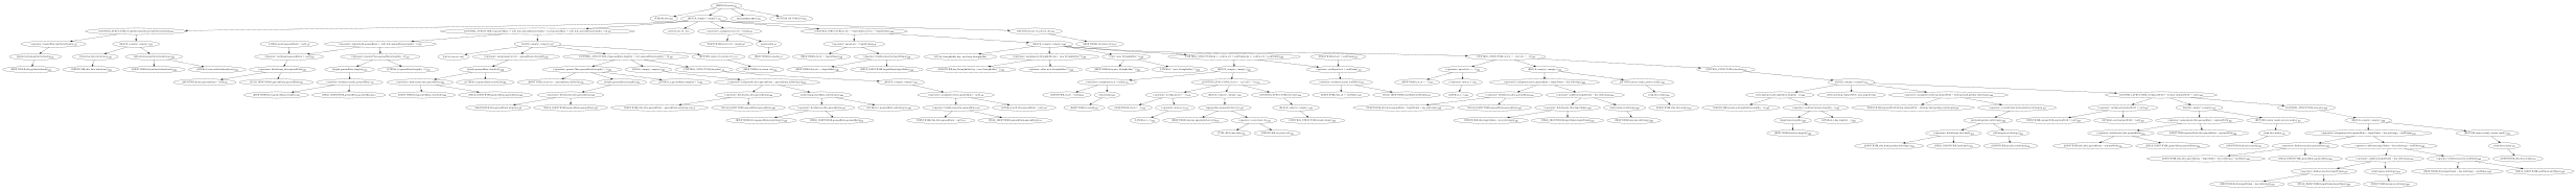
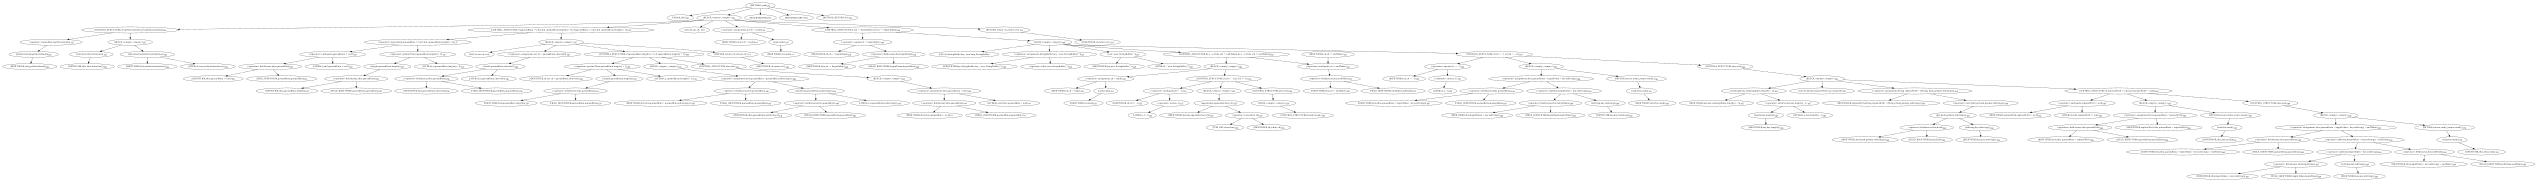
  digraph {
    fontname="PT Serif"
    node [fontname="PT Serif"]
    edge [fontname="PT Serif"]
    n1 [label=<(METHOD,read)<SUB>131</SUB>>]
    n2 [label=<(PARAM,this)<SUB>131</SUB>>]
    n3 [label=<(BLOCK,&lt;empty&gt;,&lt;empty&gt;)<SUB>131</SUB>>]
+   n4 [label=<(MODIFIER,PUBLIC)>]
    n5 [label=<(MODIFIER,VIRTUAL)>]
    n6 [label=<(METHOD_RETURN,int)<SUB>131</SUB>>]
    n7 [label=<(CONTROL_STRUCTURE,if (!getInitialized()),if (!getInitialized()))<SUB>132</SUB>>]
    n8 [label=<(CONTROL_STRUCTURE,if (queuedData != null &amp;&amp; queuedData.length() &gt; 0),if (queuedData != null &amp;&amp; queuedData.length() &gt; 0))<SUB>137</SUB>>]
    n9 [label=<(LOCAL,int ch: int)>]
    n10 [label=<(&lt;operator&gt;.assignment,int ch = read())<SUB>147</SUB>>]
    n11 [label=<(CONTROL_STRUCTURE,if (ch == beginToken),if (ch == beginToken))<SUB>148</SUB>>]
    n12 [label=<(RETURN,return ch;,return ch;)<SUB>174</SUB>>]
    n13 [label=<(&lt;operator&gt;.logicalNot,!getInitialized())<SUB>132</SUB>>]
    n14 [label=<(BLOCK,&lt;empty&gt;,&lt;empty&gt;)<SUB>132</SUB>>]
    n15 [label=<(&lt;operator&gt;.logicalAnd,queuedData != null &amp;&amp; queuedData.length() &gt; 0)<SUB>137</SUB>>]
    n16 [label=<(BLOCK,&lt;empty&gt;,&lt;empty&gt;)<SUB>137</SUB>>]
    n17 [label=<(IDENTIFIER,ch,int ch = read())<SUB>147</SUB>>]
    n18 [label=<(read,read())<SUB>147</SUB>>]
    n19 [label=<(&lt;operator&gt;.equals,ch == beginToken)<SUB>148</SUB>>]
    n20 [label=<(BLOCK,&lt;empty&gt;,&lt;empty&gt;)<SUB>148</SUB>>]
    n21 [label=<(IDENTIFIER,ch,return ch;)<SUB>174</SUB>>]
    n22 [label=<(getInitialized,getInitialized())<SUB>132</SUB>>]
    n23 [label=<(initialize,this.initialize())<SUB>133</SUB>>]
    n24 [label=<(setInitialized,setInitialized(true))<SUB>134</SUB>>]
    n25 [label=<(IDENTIFIER,this,getInitialized())<SUB>132</SUB>>]
    n26 [label=<(IDENTIFIER,this,this.initialize())<SUB>133</SUB>>]
    n27 [label=<(IDENTIFIER,this,setInitialized(true))<SUB>134</SUB>>]
    n28 [label=<(LITERAL,true,setInitialized(true))<SUB>134</SUB>>]
    n29 [label=<(&lt;operator&gt;.notEquals,queuedData != null)<SUB>137</SUB>>]
    n30 [label=<(&lt;operator&gt;.greaterThan,queuedData.length() &gt; 0)<SUB>137</SUB>>]
    n31 [label=<(LOCAL,int ch: int)>]
    n32 [label=<(&lt;operator&gt;.assignment,int ch = queuedData.charAt(0))<SUB>138</SUB>>]
    n33 [label=<(CONTROL_STRUCTURE,if (queuedData.length() &gt; 1),if (queuedData.length() &gt; 1))<SUB>139</SUB>>]
    n34 [label=<(RETURN,return ch;,return ch;)<SUB>144</SUB>>]
    n35 [label=<(&lt;operator&gt;.fieldAccess,this.queuedData)<SUB>137</SUB>>]
    n36 [label=<(LITERAL,null,queuedData != null)<SUB>137</SUB>>]
    n37 [label=<(length,queuedData.length())<SUB>137</SUB>>]
    n38 [label=<(LITERAL,0,queuedData.length() &gt; 0)<SUB>137</SUB>>]
    n39 [label=<(IDENTIFIER,this,queuedData != null)<SUB>937</SUB>>]
    n40 [label=<(FIELD_IDENTIFIER,queuedData,queuedData)<SUB>137</SUB>>]
    n41 [label=<(&lt;operator&gt;.fieldAccess,this.queuedData)<SUB>137</SUB>>]
    n42 [label=<(IDENTIFIER,this,queuedData.length())<SUB>137</SUB>>]
    n43 [label=<(FIELD_IDENTIFIER,queuedData,queuedData)<SUB>137</SUB>>]
    n44 [label=<(charAt,queuedData.charAt(0))<SUB>138</SUB>>]
    n45 [label=<(&lt;operator&gt;.greaterThan,queuedData.length() &gt; 1)<SUB>139</SUB>>]
    n46 [label=<(BLOCK,&lt;empty&gt;,&lt;empty&gt;)<SUB>139</SUB>>]
    n47 [label=<(CONTROL_STRUCTURE,else,else)<SUB>141</SUB>>]
    n48 [label=<(IDENTIFIER,ch,return ch;)<SUB>144</SUB>>]
    n49 [label=<(IDENTIFIER,ch,int ch = queuedData.charAt(0))<SUB>138</SUB>>]
    n50 [label=<(&lt;operator&gt;.fieldAccess,this.queuedData)<SUB>138</SUB>>]
    n51 [label=<(LITERAL,0,queuedData.charAt(0))<SUB>138</SUB>>]
    n52 [label=<(IDENTIFIER,this,queuedData.charAt(0))<SUB>138</SUB>>]
    n53 [label=<(FIELD_IDENTIFIER,queuedData,queuedData)<SUB>138</SUB>>]
    n54 [label=<(length,queuedData.length())<SUB>139</SUB>>]
    n55 [label=<(LITERAL,1,queuedData.length() &gt; 1)<SUB>139</SUB>>]
    n56 [label=<(&lt;operator&gt;.assignment,this.queuedData = queuedData.substring(1))<SUB>140</SUB>>]
    n57 [label=<(BLOCK,&lt;empty&gt;,&lt;empty&gt;)<SUB>141</SUB>>]
    n58 [label=<(&lt;operator&gt;.fieldAccess,this.queuedData)<SUB>139</SUB>>]
    n59 [label=<(IDENTIFIER,this,queuedData.length())<SUB>139</SUB>>]
    n60 [label=<(FIELD_IDENTIFIER,queuedData,queuedData)<SUB>139</SUB>>]
    n61 [label=<(&lt;operator&gt;.fieldAccess,this.queuedData)<SUB>140</SUB>>]
    n62 [label=<(substring,queuedData.substring(1))<SUB>140</SUB>>]
    n63 [label=<(IDENTIFIER,this,this.queuedData = queuedData.substring(1))<SUB>143</SUB>>]
    n64 [label=<(FIELD_IDENTIFIER,queuedData,queuedData)<SUB>140</SUB>>]
    n65 [label=<(&lt;operator&gt;.fieldAccess,this.queuedData)<SUB>140</SUB>>]
    n66 [label=<(LITERAL,1,queuedData.substring(1))<SUB>140</SUB>>]
    n67 [label=<(IDENTIFIER,this,queuedData.substring(1))<SUB>140</SUB>>]
    n68 [label=<(FIELD_IDENTIFIER,queuedData,queuedData)<SUB>140</SUB>>]
    n69 [label=<(&lt;operator&gt;.assignment,this.queuedData = null)<SUB>142</SUB>>]
    n70 [label=<(&lt;operator&gt;.fieldAccess,this.queuedData)<SUB>142</SUB>>]
    n71 [label=<(LITERAL,null,this.queuedData = null)<SUB>142</SUB>>]
    n72 [label=<(IDENTIFIER,this,this.queuedData = null)<SUB>142</SUB>>]
    n73 [label=<(FIELD_IDENTIFIER,queuedData,queuedData)<SUB>142</SUB>>]
    n74 [label=<(IDENTIFIER,in,read())<SUB>147</SUB>>]
    n75 [label=<(IDENTIFIER,ch,ch == beginToken)<SUB>148</SUB>>]
    n76 [label=<(&lt;operator&gt;.fieldAccess,this.beginToken)<SUB>148</SUB>>]
    n77 [label=<(LOCAL,StringBuffer key: java.lang.StringBuffer)>]
    n78 [label=<(&lt;operator&gt;.assignment,StringBuffer key = new StringBuffer(&quot;&quot;))<SUB>149</SUB>>]
    n79 [label=<(&lt;init&gt;,new StringBuffer(&quot;&quot;))<SUB>149</SUB>>]
    n80 [label=<(CONTROL_STRUCTURE,do {...} while (ch != endToken),do {...} while (ch != endToken))<SUB>150</SUB>>]
    n81 [label=<(CONTROL_STRUCTURE,if (ch == -1),if (ch == -1))<SUB>159</SUB>>]
    n82 [label=<(IDENTIFIER,this,ch == beginToken)<SUB>148</SUB>>]
    n83 [label=<(FIELD_IDENTIFIER,beginToken,beginToken)<SUB>148</SUB>>]
    n84 [label=<(IDENTIFIER,key,StringBuffer key = new StringBuffer(&quot;&quot;))<SUB>149</SUB>>]
    n85 [label=<(&lt;operator&gt;.alloc,new StringBuffer(&quot;&quot;))<SUB>149</SUB>>]
    n86 [label=<(IDENTIFIER,key,new StringBuffer(&quot;&quot;))<SUB>149</SUB>>]
    n87 [label=<(LITERAL,&quot;&quot;,new StringBuffer(&quot;&quot;))<SUB>149</SUB>>]
    n88 [label=<(BLOCK,&lt;empty&gt;,&lt;empty&gt;)<SUB>150</SUB>>]
    n89 [label=<(&lt;operator&gt;.notEquals,ch != endToken)<SUB>157</SUB>>]
    n90 [label=<(&lt;operator&gt;.equals,ch == -1)<SUB>159</SUB>>]
    n91 [label=<(BLOCK,&lt;empty&gt;,&lt;empty&gt;)<SUB>159</SUB>>]
    n92 [label=<(CONTROL_STRUCTURE,else,else)<SUB>162</SUB>>]
    n93 [label=<(&lt;operator&gt;.assignment,ch = read())<SUB>151</SUB>>]
    n94 [label=<(CONTROL_STRUCTURE,if (ch != -1),if (ch != -1))<SUB>152</SUB>>]
    n95 [label=<(&lt;operator&gt;.fieldAccess,this.endToken)<SUB>157</SUB>>]
    n96 [label=<(IDENTIFIER,ch,ch = read())<SUB>151</SUB>>]
    n97 [label=<(read,read())<SUB>151</SUB>>]
    n98 [label=<(&lt;operator&gt;.notEquals,ch != -1)<SUB>152</SUB>>]
    n99 [label=<(BLOCK,&lt;empty&gt;,&lt;empty&gt;)<SUB>152</SUB>>]
    n100 [label=<(CONTROL_STRUCTURE,else,else)<SUB>154</SUB>>]
    n101 [label=<(IDENTIFIER,in,read())<SUB>151</SUB>>]
    n102 [label=<(IDENTIFIER,ch,ch != -1)<SUB>152</SUB>>]
    n103 [label=<(&lt;operator&gt;.minus,-1)<SUB>152</SUB>>]
    n104 [label=<(append,key.append((char) ch))<SUB>153</SUB>>]
    n105 [label=<(BLOCK,&lt;empty&gt;,&lt;empty&gt;)<SUB>154</SUB>>]
    n106 [label=<(LITERAL,1,-1)<SUB>152</SUB>>]
    n107 [label=<(IDENTIFIER,key,key.append((char) ch))<SUB>153</SUB>>]
    n108 [label=<(&lt;operator&gt;.cast,(char) ch)<SUB>153</SUB>>]
    n109 [label=<(TYPE_REF,char,char)<SUB>153</SUB>>]
    n110 [label=<(IDENTIFIER,ch,(char) ch)<SUB>153</SUB>>]
    n111 [label=<(CONTROL_STRUCTURE,break;,break;)<SUB>155</SUB>>]
    n112 [label=<(IDENTIFIER,ch,ch != endToken)<SUB>157</SUB>>]
    n113 [label=<(IDENTIFIER,this,ch != endToken)<SUB>157</SUB>>]
    n114 [label=<(FIELD_IDENTIFIER,endToken,endToken)<SUB>157</SUB>>]
    n115 [label=<(IDENTIFIER,ch,ch == -1)<SUB>159</SUB>>]
    n116 [label=<(&lt;operator&gt;.minus,-1)<SUB>159</SUB>>]
    n117 [label=<(&lt;operator&gt;.assignment,this.queuedData = beginToken + key.toString())<SUB>160</SUB>>]
    n118 [label=<(RETURN,return read();,return read();)<SUB>161</SUB>>]
    n119 [label=<(BLOCK,&lt;empty&gt;,&lt;empty&gt;)<SUB>162</SUB>>]
    n120 [label=<(LITERAL,1,-1)<SUB>159</SUB>>]
    n121 [label=<(&lt;operator&gt;.fieldAccess,this.queuedData)<SUB>160</SUB>>]
    n122 [label=<(&lt;operator&gt;.addition,beginToken + key.toString())<SUB>160</SUB>>]
    n123 [label=<(read,this.read())<SUB>161</SUB>>]
    n124 [label=<(IDENTIFIER,this,this.queuedData = beginToken + key.toString())<SUB>160</SUB>>]
    n125 [label=<(FIELD_IDENTIFIER,queuedData,queuedData)<SUB>160</SUB>>]
    n126 [label=<(&lt;operator&gt;.fieldAccess,this.beginToken)<SUB>160</SUB>>]
    n127 [label=<(toString,key.toString())<SUB>160</SUB>>]
    n128 [label=<(IDENTIFIER,this,beginToken + key.toString())<SUB>160</SUB>>]
    n129 [label=<(FIELD_IDENTIFIER,beginToken,beginToken)<SUB>160</SUB>>]
    n130 [label=<(IDENTIFIER,key,key.toString())<SUB>160</SUB>>]
    n131 [label=<(IDENTIFIER,this,this.read())<SUB>161</SUB>>]
    n132 [label=<(setLength,key.setLength(key.length() - 1))<SUB>163</SUB>>]
    n133 [label=<(LOCAL,String replaceWith: java.lang.String)>]
    n134 [label=<(&lt;operator&gt;.assignment,String replaceWith = (String) hash.get(key.toString()))<SUB>164</SUB>>]
    n135 [label=<(CONTROL_STRUCTURE,if (replaceWith != null),if (replaceWith != null))<SUB>165</SUB>>]
    n136 [label=<(IDENTIFIER,key,key.setLength(key.length() - 1))<SUB>163</SUB>>]
    n137 [label=<(&lt;operator&gt;.subtraction,key.length() - 1)<SUB>163</SUB>>]
    n138 [label=<(IDENTIFIER,replaceWith,String replaceWith = (String) hash.get(key.toString()))<SUB>164</SUB>>]
    n139 [label=<(&lt;operator&gt;.cast,(String) hash.get(key.toString()))<SUB>164</SUB>>]
    n140 [label=<(&lt;operator&gt;.notEquals,replaceWith != null)<SUB>165</SUB>>]
    n141 [label=<(BLOCK,&lt;empty&gt;,&lt;empty&gt;)<SUB>165</SUB>>]
    n142 [label=<(CONTROL_STRUCTURE,else,else)<SUB>168</SUB>>]
    n143 [label=<(length,key.length())<SUB>163</SUB>>]
    n144 [label=<(LITERAL,1,key.length() - 1)<SUB>163</SUB>>]
    n145 [label=<(IDENTIFIER,key,key.length())<SUB>163</SUB>>]
    n146 [label=<(get,hash.get(key.toString()))<SUB>164</SUB>>]
    n147 [label=<(&lt;operator&gt;.fieldAccess,this.hash)<SUB>164</SUB>>]
    n148 [label=<(toString,key.toString())<SUB>164</SUB>>]
    n149 [label=<(IDENTIFIER,this,hash.get(key.toString()))<SUB>164</SUB>>]
    n150 [label=<(FIELD_IDENTIFIER,hash,hash)<SUB>164</SUB>>]
    n151 [label=<(IDENTIFIER,key,key.toString())<SUB>164</SUB>>]
    n152 [label=<(IDENTIFIER,replaceWith,replaceWith != null)<SUB>165</SUB>>]
    n153 [label=<(LITERAL,null,replaceWith != null)<SUB>165</SUB>>]
    n154 [label=<(&lt;operator&gt;.assignment,this.queuedData = replaceWith)<SUB>166</SUB>>]
    n155 [label=<(RETURN,return read();,return read();)<SUB>167</SUB>>]
    n156 [label=<(BLOCK,&lt;empty&gt;,&lt;empty&gt;)<SUB>168</SUB>>]
    n157 [label=<(&lt;operator&gt;.fieldAccess,this.queuedData)<SUB>166</SUB>>]
    n158 [label=<(IDENTIFIER,replaceWith,this.queuedData = replaceWith)<SUB>166</SUB>>]
    n159 [label=<(read,this.read())<SUB>167</SUB>>]
    n160 [label=<(IDENTIFIER,this,this.queuedData = replaceWith)<SUB>166</SUB>>]
    n161 [label=<(FIELD_IDENTIFIER,queuedData,queuedData)<SUB>166</SUB>>]
    n162 [label=<(IDENTIFIER,this,this.read())<SUB>167</SUB>>]
    n163 [label=<(&lt;operator&gt;.assignment,this.queuedData = beginToken + key.toString() + endToken)<SUB>169</SUB>>]
    n164 [label=<(RETURN,return read();,return read();)<SUB>170</SUB>>]
    n165 [label=<(&lt;operator&gt;.fieldAccess,this.queuedData)<SUB>169</SUB>>]
    n166 [label=<(&lt;operator&gt;.addition,beginToken + key.toString() + endToken)<SUB>169</SUB>>]
    n167 [label=<(read,this.read())<SUB>170</SUB>>]
    n168 [label=<(IDENTIFIER,this,this.queuedData = beginToken + key.toString() + endToken)<SUB>169</SUB>>]
    n169 [label=<(FIELD_IDENTIFIER,queuedData,queuedData)<SUB>169</SUB>>]
    n170 [label=<(&lt;operator&gt;.addition,beginToken + key.toString())<SUB>169</SUB>>]
    n171 [label=<(&lt;operator&gt;.fieldAccess,this.endToken)<SUB>169</SUB>>]
    n172 [label=<(&lt;operator&gt;.fieldAccess,this.beginToken)<SUB>169</SUB>>]
    n173 [label=<(toString,key.toString())<SUB>169</SUB>>]
    n174 [label=<(IDENTIFIER,this,beginToken + key.toString() + endToken)<SUB>169</SUB>>]
    n175 [label=<(FIELD_IDENTIFIER,endToken,endToken)<SUB>169</SUB>>]
    n176 [label=<(IDENTIFIER,this,beginToken + key.toString())<SUB>169</SUB>>]
    n177 [label=<(FIELD_IDENTIFIER,beginToken,beginToken)<SUB>169</SUB>>]
    n178 [label=<(IDENTIFIER,key,key.toString())<SUB>169</SUB>>]
    n179 [label=<(IDENTIFIER,this,this.read())<SUB>170</SUB>>]
    n1 -> n2
    n1 -> n3
+   n1 -> n4
    n1 -> n5
    n1 -> n6
    n3 -> n7
    n3 -> n8
    n3 -> n9
    n3 -> n10
    n3 -> n11
    n3 -> n12
    n7 -> n13
    n7 -> n14
    n8 -> n15
    n8 -> n16
    n10 -> n17
    n10 -> n18
    n11 -> n19
    n11 -> n20
    n12 -> n21
    n13 -> n22
    n14 -> n23
    n14 -> n24
    n15 -> n29
    n15 -> n30
    n16 -> n31
    n16 -> n32
    n16 -> n33
    n16 -> n34
    n18 -> n74
    n19 -> n75
    n19 -> n76
    n20 -> n77
    n20 -> n78
    n20 -> n79
    n20 -> n80
    n20 -> n81
    n22 -> n25
    n23 -> n26
    n24 -> n27
    n24 -> n28
    n29 -> n35
-   n36 -> n29
+   n29 -> n36
    n30 -> n37
    n30 -> n38
    n32 -> n44
    n33 -> n45
    n33 -> n46
    n33 -> n47
    n34 -> n48
    n35 -> n39
    n35 -> n40
    n37 -> n41
    n41 -> n42
    n41 -> n43
    n44 -> n50
    n44 -> n51
    n45 -> n49
    n45 -> n54
    n45 -> n55
    n46 -> n56
    n47 -> n57
    n50 -> n52
    n50 -> n53
    n54 -> n58
    n56 -> n61
    n56 -> n62
    n57 -> n69
    n58 -> n59
    n58 -> n60
    n61 -> n63
    n61 -> n64
    n62 -> n65
    n62 -> n66
    n65 -> n67
    n65 -> n68
    n69 -> n70
    n69 -> n71
    n70 -> n72
    n70 -> n73
    n76 -> n82
    n76 -> n83
    n78 -> n84
    n78 -> n85
    n79 -> n86
    n79 -> n87
    n80 -> n88
    n80 -> n89
    n81 -> n90
    n81 -> n91
    n81 -> n92
    n88 -> n93
    n88 -> n94
    n89 -> n95
    n90 -> n115
    n90 -> n116
    n91 -> n117
    n91 -> n118
    n92 -> n119
    n93 -> n96
    n93 -> n97
    n94 -> n98
    n94 -> n99
    n94 -> n100
    n95 -> n113
    n95 -> n114
    n97 -> n101
    n98 -> n102
    n98 -> n103
    n99 -> n104
    n100 -> n105
    n103 -> n106
    n104 -> n107
    n104 -> n108
    n105 -> n111
    n108 -> n109
    n108 -> n110
    n112 -> n89
    n116 -> n120
    n117 -> n121
    n117 -> n122
    n118 -> n123
    n119 -> n132
    n119 -> n133
    n119 -> n134
    n119 -> n135
    n121 -> n124
    n121 -> n125
    n122 -> n126
    n122 -> n127
    n123 -> n131
    n126 -> n128
    n126 -> n129
    n127 -> n130
    n132 -> n136
    n132 -> n137
    n134 -> n138
    n134 -> n139
    n135 -> n140
    n135 -> n141
    n135 -> n142
    n137 -> n143
    n137 -> n144
    n139 -> n146
    n140 -> n152
    n140 -> n153
    n141 -> n154
    n141 -> n155
    n142 -> n156
    n143 -> n145
    n146 -> n147
    n146 -> n148
    n147 -> n149
    n147 -> n150
    n148 -> n151
    n154 -> n157
    n154 -> n158
    n155 -> n159
    n156 -> n163
    n156 -> n164
    n157 -> n160
    n157 -> n161
    n159 -> n162
    n163 -> n165
    n163 -> n166
    n164 -> n167
    n165 -> n168
    n165 -> n169
    n166 -> n170
    n166 -> n171
    n167 -> n179
    n170 -> n172
    n170 -> n173
    n171 -> n174
    n171 -> n175
    n172 -> n176
    n172 -> n177
    n173 -> n178
  }
